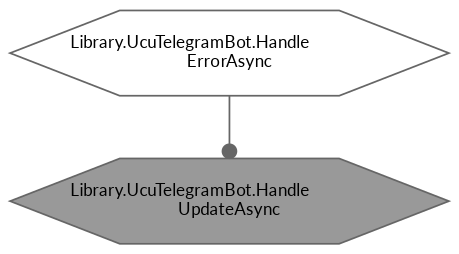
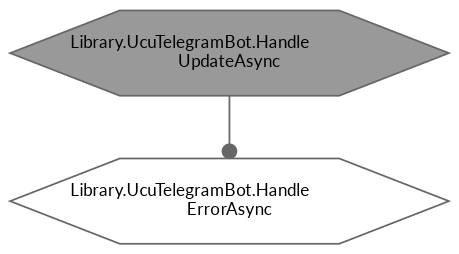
  digraph {
    rankdir=TB
    fontname=Lato
    node [fontname=Lato fontsize=10 shape=hexagon style=filled]
    n1 [color=gray40 fillcolor=grey60 fontcolor=black height=0.2 label="Library.UcuTelegramBot.Handle\lUpdateAsync" width=0.4]
    n2 [color=grey40 fillcolor=white height=0.2 label="Library.UcuTelegramBot.Handle\lErrorAsync" width=0.4]
-   n2 -> n1 [color=gray40 fontname=Lato fontsize=10 labelfontname=Helvetica labelfontsize=10 style=solid arrowhead=dot]
+   n1 -> n2 [color=gray40 fontname=Lato fontsize=10 labelfontname=Helvetica labelfontsize=10 style=solid arrowhead=dot]
  }
